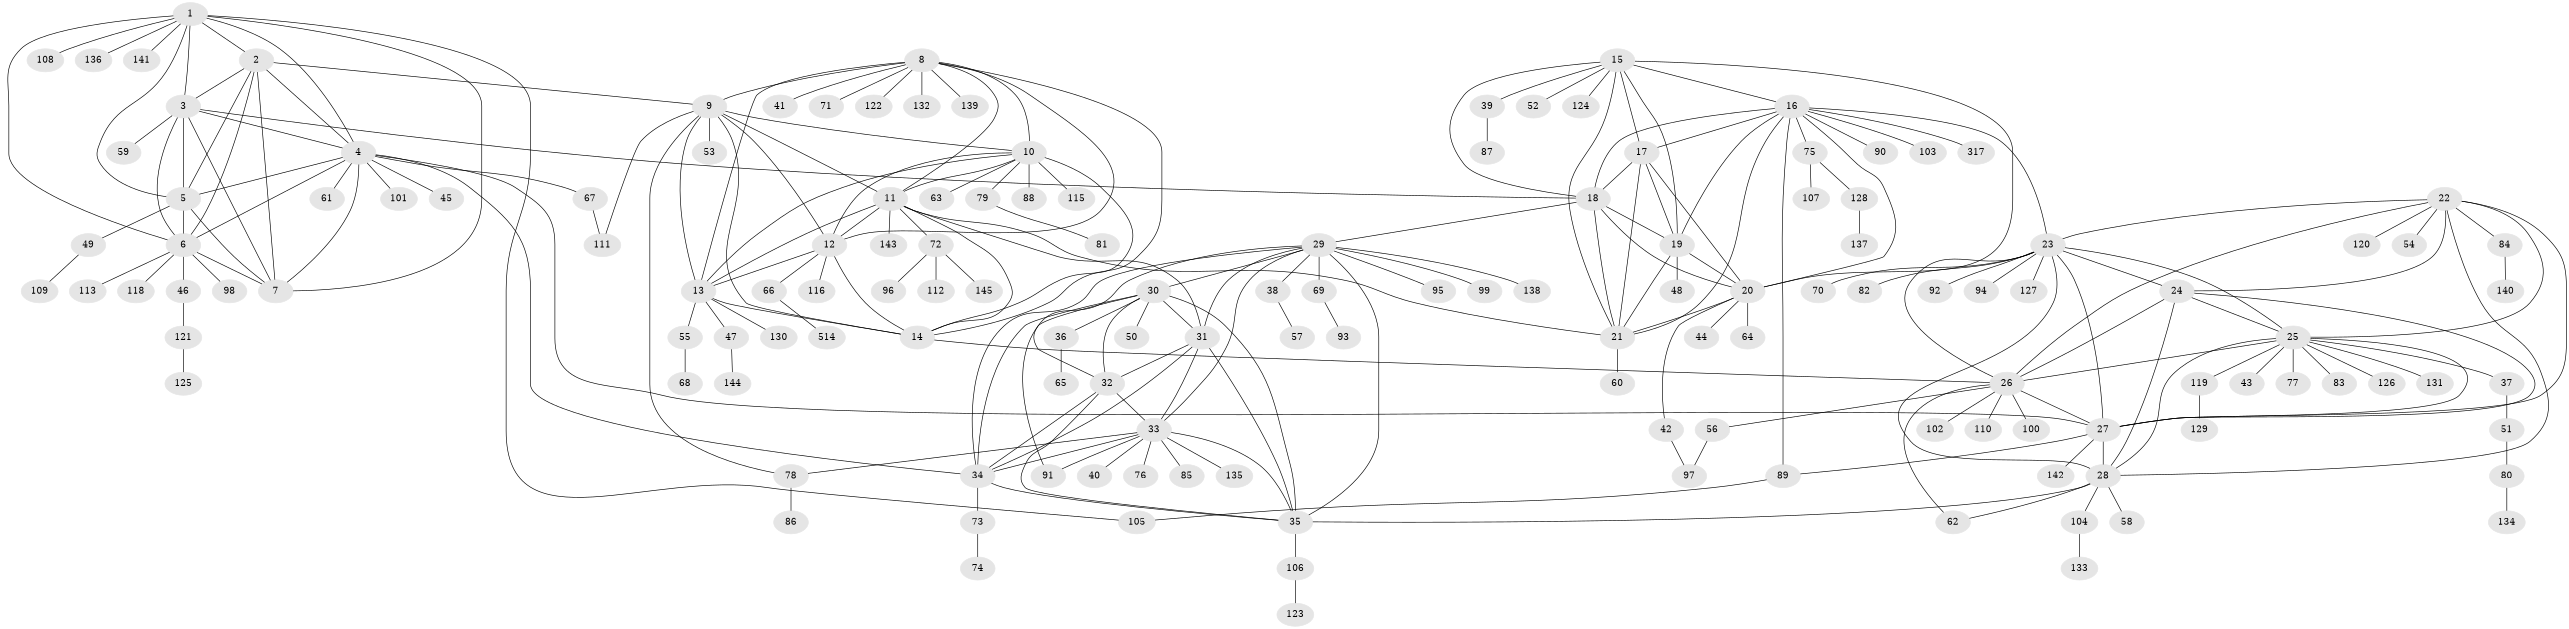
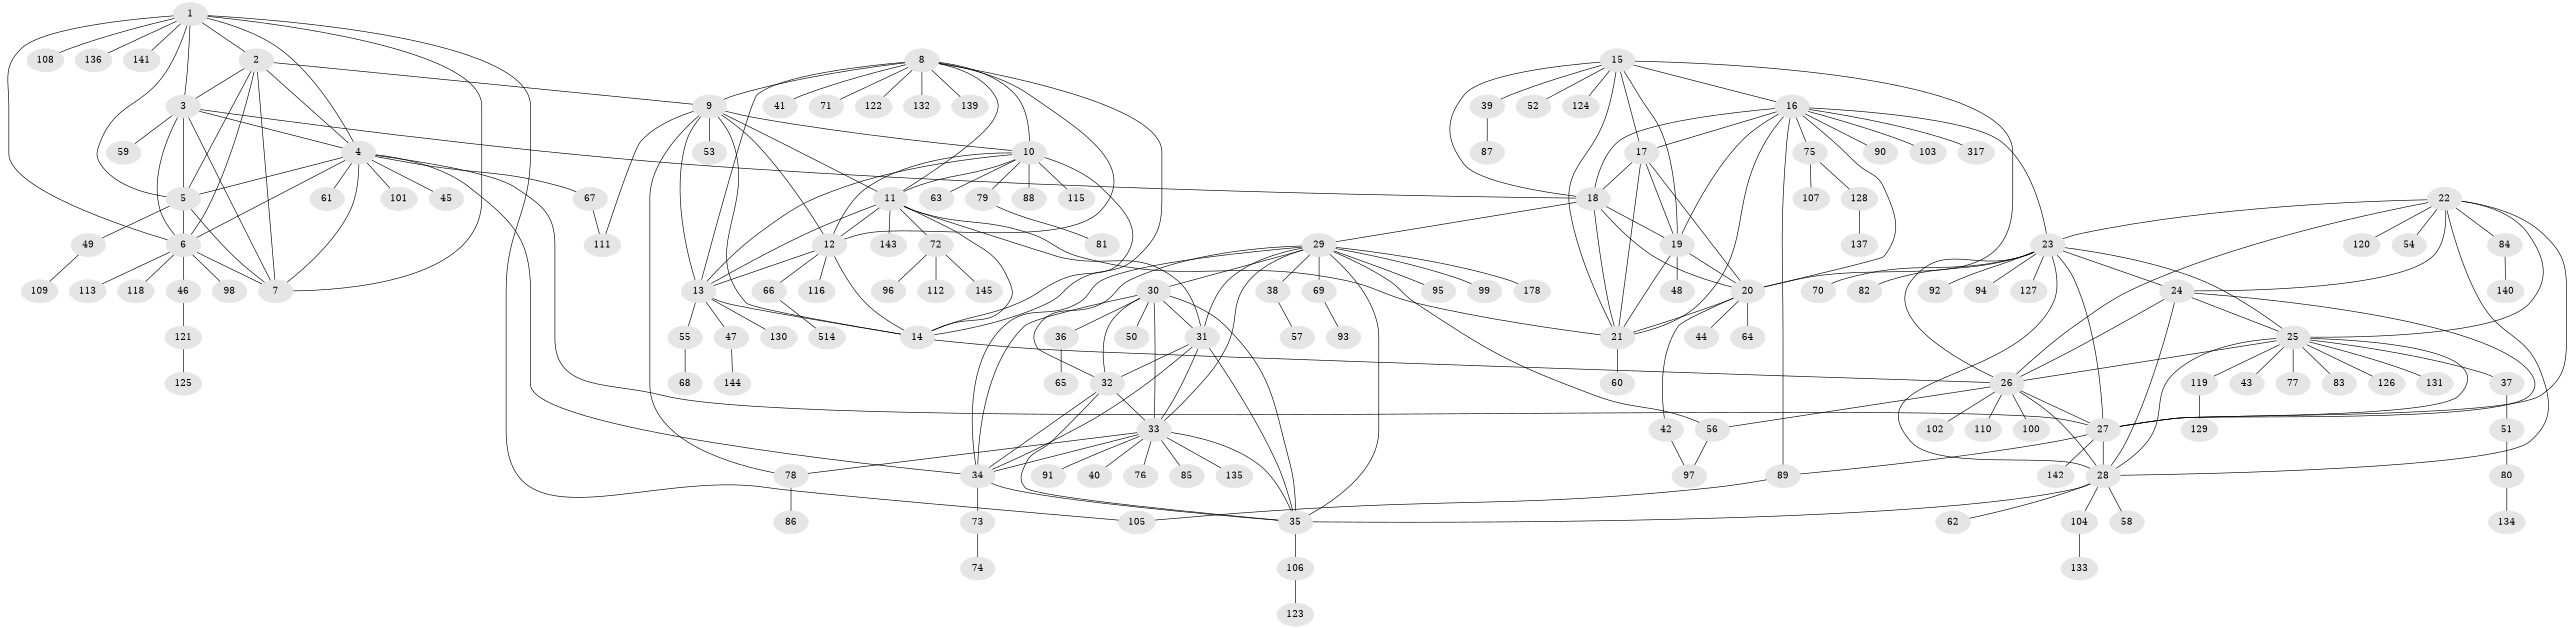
  graph {
    node [color=gray90 style=filled]
    1
    2
    3
    4
    5
    6
    7
    105
    108
    136
    141
    9
    18
    59
    27
    34
    45
    61
    67
    101
    49
    46
    98
    113
    118
    10
    11
    12
    13
    14
    53
    78
    111
    21
    19
    20
    29
    89
    28
    142
    35
    73
    109
    121
    8
    41
    71
    122
    132
    139
    63
    79
    88
    115
    31
    72
    143
    66
    116
    47
    55
    130
    26
    86
    81
    60
    32
    33
    96
    112
    145
    n72 [label=514]
    144
    68
    56
    100
    102
    110
    15
    16
    17
    39
    52
    124
    23
    75
    90
    103
    n89 [label=317]
    48
    42
    44
    64
    87
    24
    25
    70
    82
    92
    94
    127
    107
    128
    30
    38
    69
    95
    99
-   138
+   138 [label=178]
    97
    22
    54
    84
    120
    37
    43
    77
    83
    119
    126
    131
    58
    62
    104
    140
    51
    129
    106
    133
    36
    50
    40
    76
    85
    91
    135
    57
    93
    65
    74
    123
    80
    125
    134
    137
    1 -- 2
    1 -- 3
    1 -- 4
    1 -- 5
    1 -- 6
    1 -- 7
    1 -- 105
    1 -- 108
    1 -- 136
    1 -- 141
    2 -- 3
    2 -- 4
    2 -- 5
    2 -- 6
    2 -- 7
    2 -- 9
    3 -- 4
    3 -- 5
    3 -- 6
    3 -- 7
    3 -- 18
    3 -- 59
    4 -- 5
    4 -- 6
    4 -- 7
    4 -- 27
    4 -- 34
    4 -- 45
    4 -- 61
    4 -- 67
    4 -- 101
    5 -- 6
    5 -- 7
    5 -- 49
    6 -- 7
    6 -- 46
    6 -- 98
    6 -- 113
    6 -- 118
    9 -- 10
    9 -- 11
    9 -- 12
    9 -- 13
    9 -- 14
    9 -- 53
    9 -- 78
    9 -- 111
    18 -- 21
    18 -- 19
    18 -- 20
    18 -- 29
    27 -- 89
    27 -- 28
    27 -- 142
    34 -- 35
    34 -- 73
    67 -- 111
    49 -- 109
    46 -- 121
    10 -- 11
    10 -- 12
    10 -- 13
    10 -- 14
    10 -- 63
    10 -- 79
    10 -- 88
    10 -- 115
    11 -- 12
    11 -- 13
    11 -- 14
    11 -- 21
    11 -- 31
    11 -- 72
    11 -- 143
    12 -- 13
    12 -- 14
    12 -- 66
    12 -- 116
    13 -- 14
    13 -- 47
    13 -- 55
    13 -- 130
    14 -- 26
    78 -- 86
    21 -- 60
    19 -- 21
    19 -- 20
    19 -- 48
    20 -- 21
    20 -- 42
    20 -- 44
    20 -- 64
    29 -- 34
    29 -- 35
    29 -- 31
    29 -- 32
    29 -- 33
+   29 -- 56
    29 -- 30
    29 -- 38
    29 -- 69
    29 -- 95
    29 -- 99
    29 -- 138
    89 -- 105
    28 -- 35
    28 -- 58
    28 -- 62
    28 -- 104
    35 -- 106
    73 -- 74
    121 -- 125
    8 -- 9
    8 -- 10
    8 -- 11
    8 -- 12
    8 -- 13
    8 -- 14
    8 -- 41
    8 -- 71
    8 -- 122
    8 -- 132
    8 -- 139
    79 -- 81
    31 -- 34
    31 -- 35
    31 -- 32
    31 -- 33
    72 -- 96
    72 -- 112
    72 -- 145
    66 -- n72
    47 -- 144
    55 -- 68
    26 -- 27
-   26 -- 62
+   26 -- 28
    26 -- 56
    26 -- 100
    26 -- 102
    26 -- 110
    32 -- 34
    32 -- 35
    32 -- 33
    33 -- 34
    33 -- 78
    33 -- 35
    33 -- 40
    33 -- 76
    33 -- 85
    33 -- 91
    33 -- 135
    56 -- 97
    15 -- 18
    15 -- 21
    15 -- 19
    15 -- 20
    15 -- 16
    15 -- 17
    15 -- 39
    15 -- 52
    15 -- 124
    16 -- 18
    16 -- 21
    16 -- 19
    16 -- 20
    16 -- 89
    16 -- 17
    16 -- 23
    16 -- 75
    16 -- 90
    16 -- 103
    16 -- n89
    17 -- 18
    17 -- 21
    17 -- 19
    17 -- 20
    39 -- 87
    23 -- 27
    23 -- 28
    23 -- 26
    23 -- 24
    23 -- 25
    23 -- 70
    23 -- 82
    23 -- 92
    23 -- 94
    23 -- 127
    75 -- 107
    75 -- 128
    42 -- 97
    24 -- 27
    24 -- 28
    24 -- 26
    24 -- 25
    25 -- 27
    25 -- 28
    25 -- 26
    25 -- 37
    25 -- 43
    25 -- 77
    25 -- 83
    25 -- 119
    25 -- 126
    25 -- 131
    128 -- 137
    30 -- 34
    30 -- 35
    30 -- 31
    30 -- 32
-   30 -- 91
+   30 -- 33
    30 -- 36
    30 -- 50
    38 -- 57
    69 -- 93
    22 -- 27
    22 -- 28
    22 -- 26
    22 -- 23
    22 -- 24
    22 -- 25
    22 -- 54
    22 -- 84
    22 -- 120
    84 -- 140
    37 -- 51
    119 -- 129
    104 -- 133
    51 -- 80
    106 -- 123
    36 -- 65
    80 -- 134
  }
